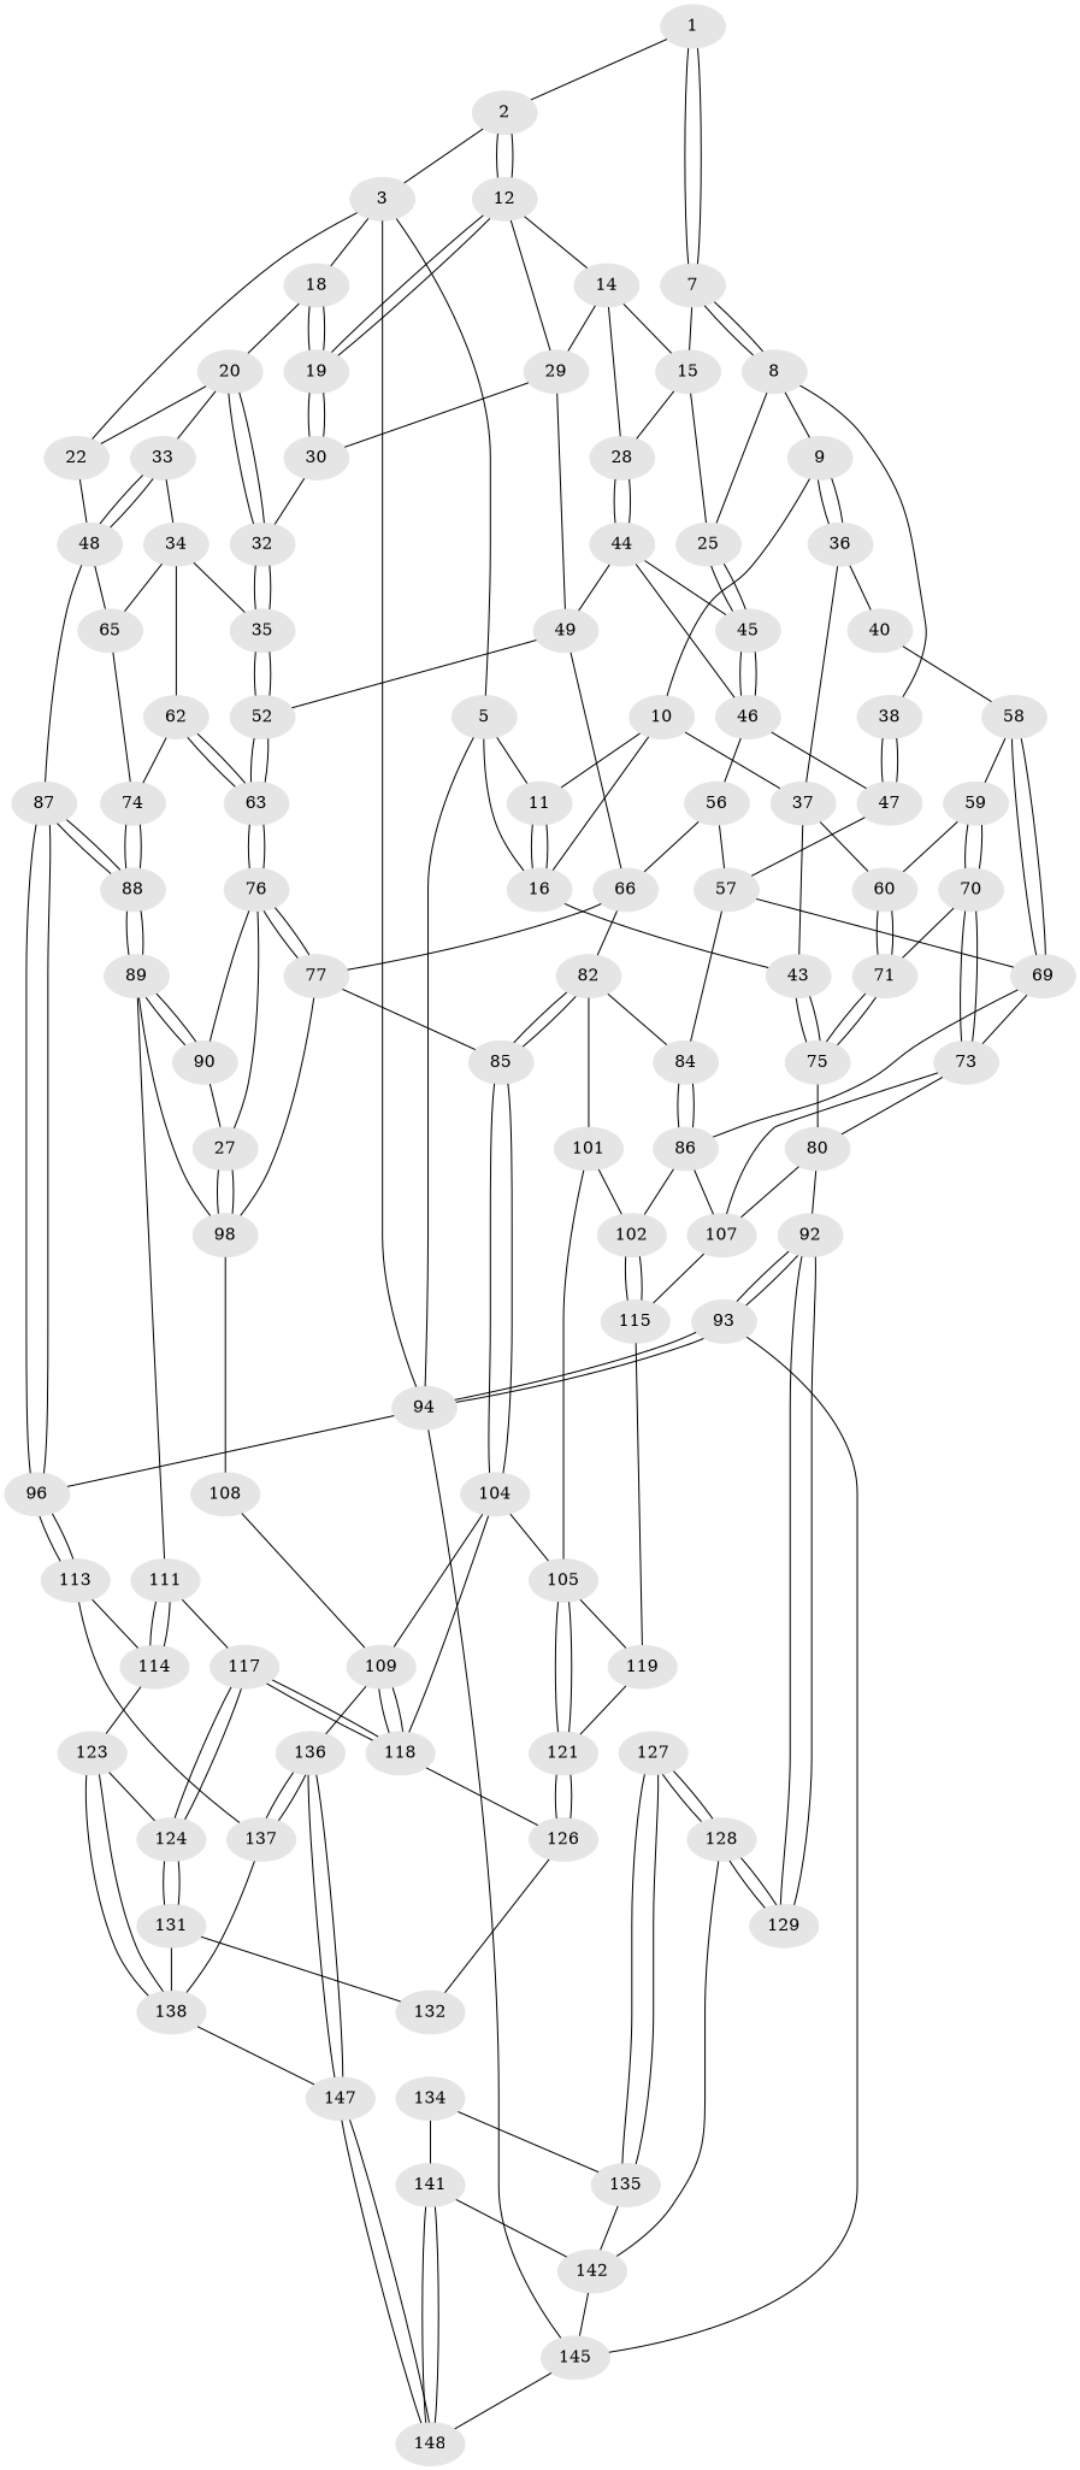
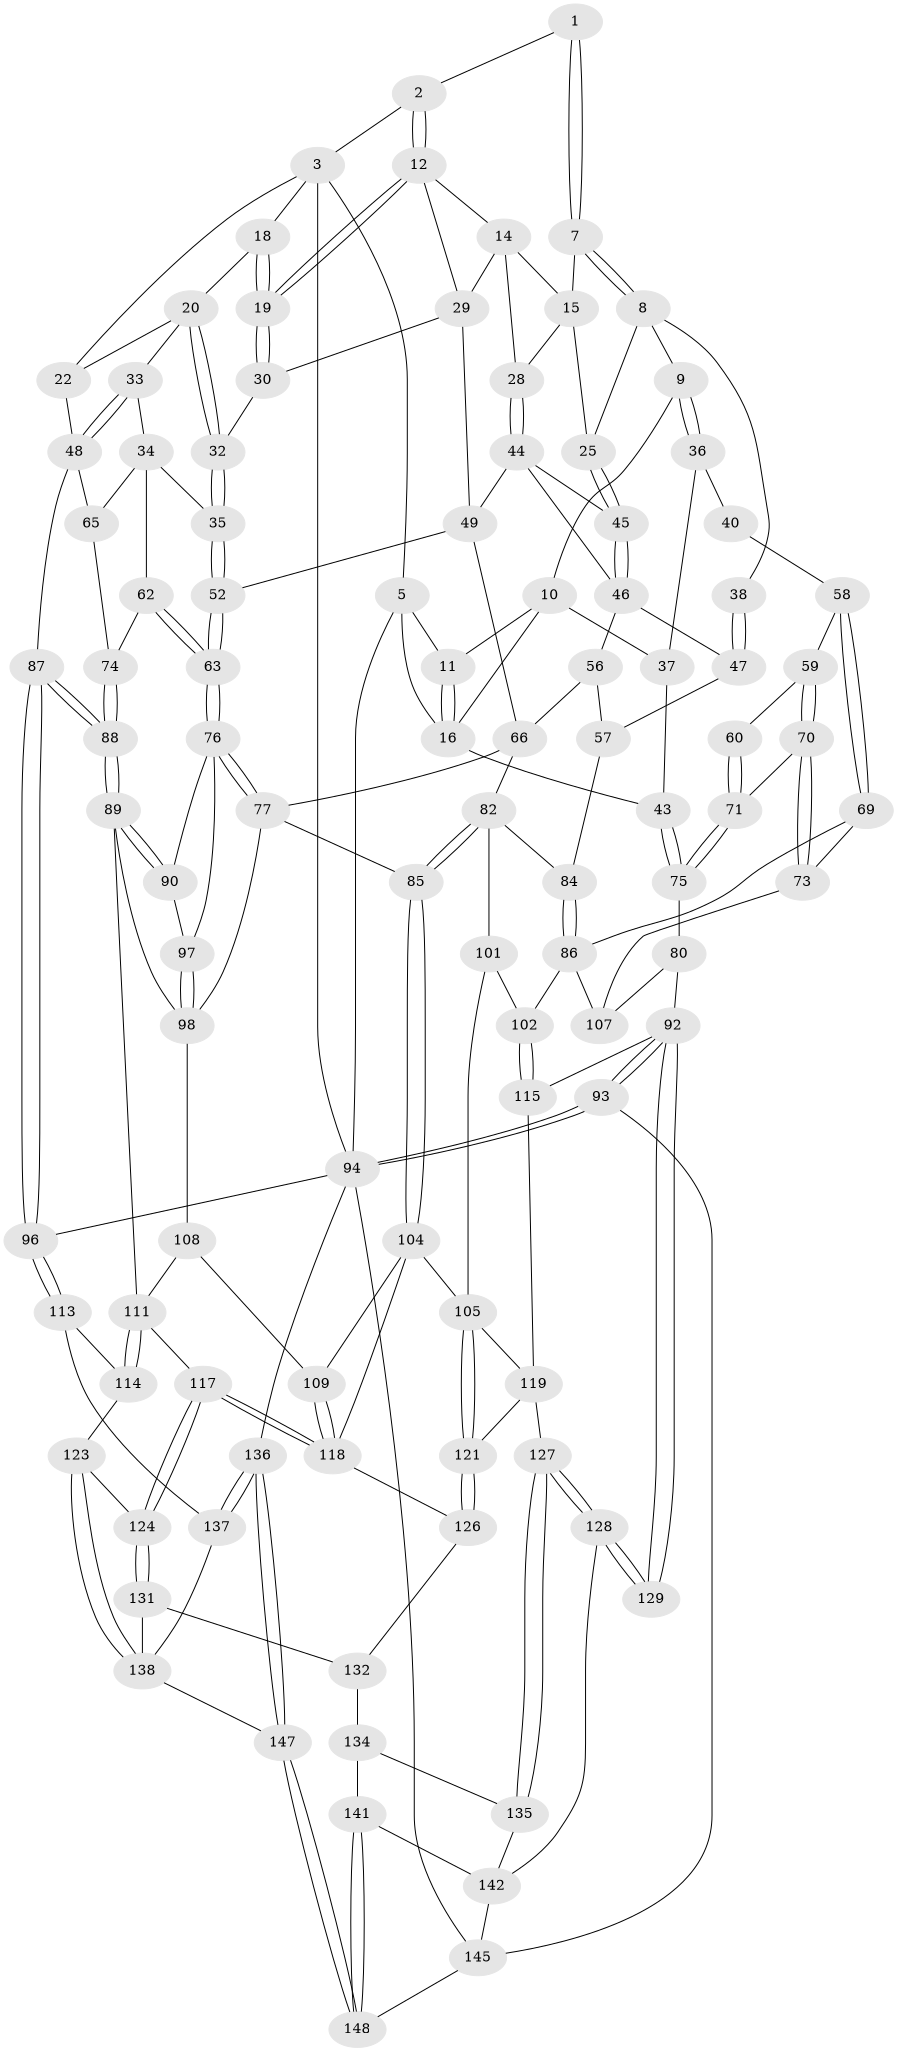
  graph {
    node [color=gray90 style=filled]
    1
    2
    7
    3 [super="+4"]
    12 [super="+13"]
    8 [super="+26"]
    15 [super="+24"]
    5 [super="+6"]
    18
    22
    94 [super="+95"]
    14 [super="+27"]
    19
    29 [super="+31"]
    11
    16 [super="+17"]
    20 [super="+21"]
    48 [super="+64"]
    96
    145 [super="+146"]
    136
    43
    9
    25
    38
    28
    10 [super="+23"]
    36
    45
    47 [super="+53"]
    37 [super="+42"]
    40 [super="+41"]
    60
    30
    49 [super="+50"]
    44 [super="+51"]
    75
    32
    33
    35
    34 [super="+61"]
    65
    87
    46 [super="+55"]
    52
    66 [super="+67"]
    62
    63
    74
    58
    71
    57 [super="+68"]
    69 [super="+72"]
    59
    80 [super="+81"]
    56
    84
    88
    77 [super="+78"]
    82 [super="+83"]
    76 [super="+91"]
    73 [super="+79"]
    86 [super="+103"]
    70
    90
-   97 [label=27]
+   97
    85
    98 [super="+99"]
    101
    107 [super="+116"]
    102
    92
    115
    89 [super="+100"]
    104 [super="+110"]
    108
    93 [super="+144"]
    129
    105 [super="+106"]
    109
    118 [super="+125"]
    113 [super="+130"]
    111 [super="+112"]
    114 [super="+122"]
    117
    148
    137
    147
    119 [super="+120"]
    121
    126
    127
    123
    124
    138 [super="+140"]
    131
    132 [super="+133"]
    128
    135
    134 [super="+139"]
    142 [super="+143"]
    141
    1 -- 2
    1 -- 7
    1 -- 7
    2 -- 3
    2 -- 12
    2 -- 12
    7 -- 8
    7 -- 8
    7 -- 15
    3 -- 5
    3 -- 18
    3 -- 22
    3 -- 94
    12 -- 14
    12 -- 19
    12 -- 19
    12 -- 29
    8 -- 9
    8 -- 25
    8 -- 38
    15 -- 25
    15 -- 28
    5 -- 94
    5 -- 11
    5 -- 16
    18 -- 19
    18 -- 19
    18 -- 20
    22 -- 48
    94 -- 96
    94 -- 145
-   109 -- 136
+   94 -- 136
    14 -- 15
    14 -- 29
    14 -- 28
    19 -- 30
    19 -- 30
    29 -- 30
    29 -- 49
    11 -- 16
    11 -- 16
    16 -- 43
    20 -- 22
    20 -- 32
    20 -- 32
    20 -- 33
    48 -- 65
    48 -- 87
    96 -- 113
    96 -- 113
    145 -- 148
    136 -- 137
    136 -- 137
    136 -- 147
    136 -- 147
    43 -- 75
    43 -- 75
    9 -- 10
    9 -- 36
    9 -- 36
    25 -- 45
    25 -- 45
    38 -- 47
    38 -- 47
    28 -- 44
    28 -- 44
    10 -- 11
    10 -- 16
    10 -- 37
    36 -- 37
    36 -- 40
    45 -- 46
    45 -- 46
    47 -- 57
    37 -- 43
-   37 -- 60
    40 -- 58
    60 -- 71
    60 -- 71
    30 -- 32
    49 -- 52
    49 -- 66
    44 -- 45
    44 -- 49
    44 -- 46
    75 -- 80
    32 -- 35
    32 -- 35
    33 -- 48
    33 -- 48
    33 -- 34
    35 -- 52
    35 -- 52
    34 -- 35
    34 -- 65
    34 -- 62
    65 -- 74
    87 -- 96
    87 -- 96
    87 -- 88
    87 -- 88
    46 -- 47
    46 -- 56
    52 -- 63
    52 -- 63
    66 -- 77
    66 -- 82
    62 -- 63
    62 -- 63
    62 -- 74
    63 -- 76
    63 -- 76
    74 -- 88
    74 -- 88
    58 -- 69
    58 -- 69
    58 -- 59
    71 -- 75
    71 -- 75
-   57 -- 69
    57 -- 84
    69 -- 73
    69 -- 86
    59 -- 60
    59 -- 70
    59 -- 70
    80 -- 107
    80 -- 92
    56 -- 66
    56 -- 57
    84 -- 86
    84 -- 86
    88 -- 89
    88 -- 89
    77 -- 85
    77 -- 98
    82 -- 84
    82 -- 85
    82 -- 85
    82 -- 101
    76 -- 77
    76 -- 77
    76 -- 90
    76 -- 97
-   73 -- 80
    73 -- 107
    86 -- 107
    86 -- 102
    70 -- 71
    70 -- 73
    70 -- 73
    90 -- 97
    97 -- 98
    97 -- 98
    85 -- 104
    85 -- 104
    98 -- 108
    101 -- 102
    101 -- 105
-   107 -- 115
+   92 -- 115
    102 -- 115
    102 -- 115
    92 -- 93
    92 -- 93
    92 -- 129
    92 -- 129
    115 -- 119
    89 -- 90
    89 -- 90
    89 -- 98
    89 -- 111
    104 -- 105
    104 -- 109
    104 -- 118
    108 -- 109
+   108 -- 111
    93 -- 94
    93 -- 94
    93 -- 145
    105 -- 119
    105 -- 121
    105 -- 121
    109 -- 118
    109 -- 118
    118 -- 126
    113 -- 114 [weight=2]
    113 -- 137
    111 -- 114
    111 -- 114
    111 -- 117
    114 -- 123
    117 -- 118
    117 -- 118
    117 -- 124
    117 -- 124
    137 -- 138
    147 -- 148
    147 -- 148
    119 -- 121
+   119 -- 127
    121 -- 126
    121 -- 126
    126 -- 132
    127 -- 128
    127 -- 128
    127 -- 135
    127 -- 135
    123 -- 124
    123 -- 138
    123 -- 138
    124 -- 131
    124 -- 131
    138 -- 147
    131 -- 138
    131 -- 132
+   132 -- 134 [weight=2]
    128 -- 129
    128 -- 129
    128 -- 142
    135 -- 142
    134 -- 135
    134 -- 141
    142 -- 145
    141 -- 148
    141 -- 148
    141 -- 142
  }
